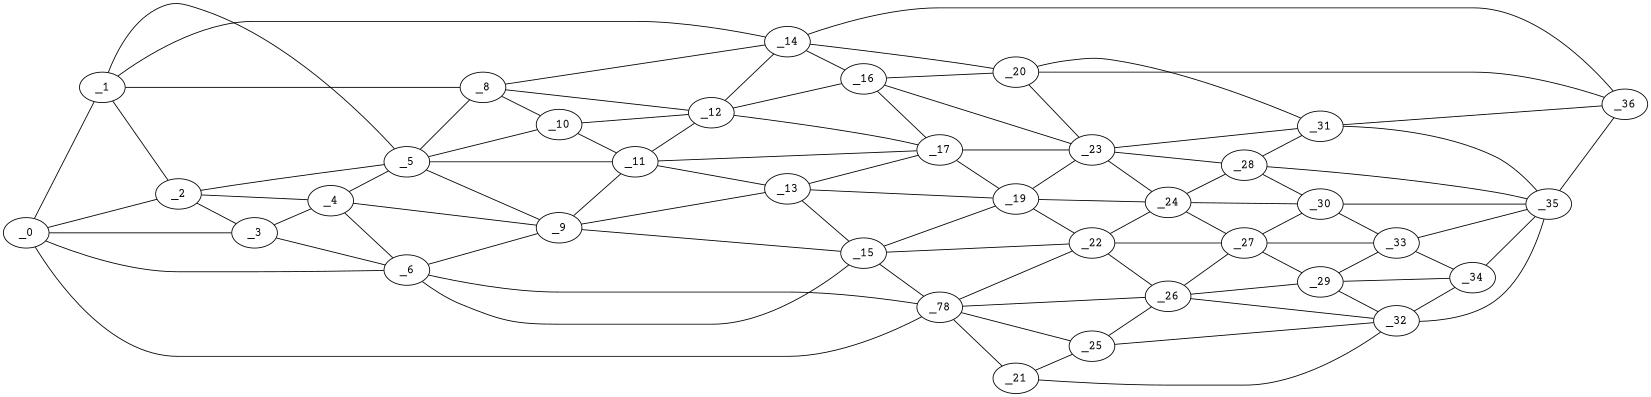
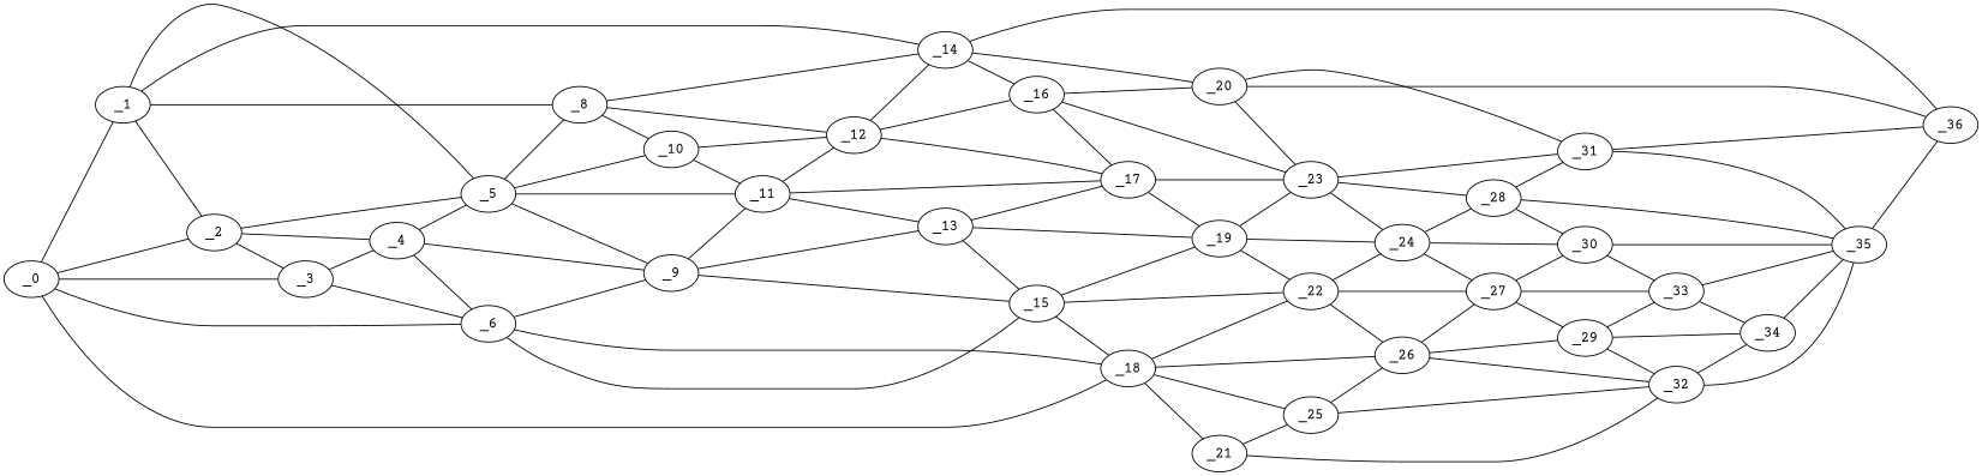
  graph {
    fontname="Courier Prime"
    rankdir=LR
    node [fontname="Courier Prime" x=88 y=86]
    edge [fontname="Courier Prime" valence=2]
    _0 [x=31 y=65]
    _1 [x=35 y=100]
    _2 [x=37]
    _3 [x=38 y=77]
    _6 [x=46 y=74]
-   _18 [x=73 y=58 label=_78]
+   _18 [x=73 y=58]
    _5 [x=45 y=87]
    _8 [x=48 y=97]
    _14 [x=62 y=112]
    _4 [x=45 y=79]
    _9 [x=53 y=76]
    _15 [x=64 y=70]
    _21 [x=78 y=7]
    _22 [x=78 y=73]
    _25 [y=47]
    _26 [y=66]
    _10 [x=54 y=97]
    _11 [x=58]
    _12 [x=58 y=99]
    _16 [x=66 y=98]
    _20 [x=76 y=104]
    _36 [x=103 y=104]
    _13 [x=60 y=80]
    _19 [x=76 y=81]
    _32 [x=96 y=61]
    _24 [x=84 y=82]
    _27 [y=72]
    _29 [x=92 y=68]
    _17 [x=68 y=90]
    _23 [x=81 y=96]
    _31 [x=93 y=96]
    _35 [x=101 y=90]
    _34 [x=97 y=70]
    _28 [x=90 y=88]
    _30 [x=93 y=84]
    _33 [x=96 y=76]
    _0 -- _1 [valence=1]
    _0 -- _2
    _0 -- _3
    _0 -- _6
    _0 -- _18 [valence=1]
    _1 -- _2
    _1 -- _5
    _1 -- _8
    _1 -- _14 [valence=1]
    _2 -- _3
    _2 -- _5 [valence=1]
    _2 -- _4
    _3 -- _6 [valence=1]
    _3 -- _4 [valence=1]
    _6 -- _18 [valence=1]
    _6 -- _9
    _6 -- _15 [valence=1]
    _18 -- _21
    _18 -- _22
    _18 -- _25 [valence=1]
    _18 -- _26
    _5 -- _8
    _5 -- _9
    _5 -- _10
    _5 -- _11 [valence=1]
    _8 -- _14 [valence=1]
    _8 -- _10 [valence=1]
    _8 -- _12 [valence=1]
    _14 -- _16 [valence=1]
    _14 -- _20
    _14 -- _36 [valence=1]
    _4 -- _6 [valence=1]
    _4 -- _5 [valence=1]
    _4 -- _9
    _9 -- _15
    _9 -- _11
    _9 -- _13
    _15 -- _18
    _15 -- _22
    _15 -- _19
    _21 -- _25
    _21 -- _32 [valence=1]
    _22 -- _26
    _22 -- _24 [valence=1]
    _22 -- _27
    _25 -- _26
    _25 -- _32 [valence=1]
    _26 -- _32
    _26 -- _27 [valence=1]
    _26 -- _29 [valence=1]
    _10 -- _11 [valence=1]
    _10 -- _12
    _11 -- _12
    _11 -- _13
    _11 -- _17
    _12 -- _14
    _12 -- _16
    _12 -- _17 [valence=1]
    _16 -- _20 [valence=1]
    _16 -- _17
    _16 -- _23 [valence=1]
    _20 -- _36 [valence=1]
    _20 -- _23
    _20 -- _31 [valence=1]
    _13 -- _15 [valence=1]
    _13 -- _19
    _13 -- _17
    _19 -- _22 [valence=1]
    _19 -- _24
    _19 -- _23
    _32 -- _35 [valence=1]
    _32 -- _34 [valence=1]
    _24 -- _27
    _24 -- _28
    _24 -- _30
    _27 -- _29 [valence=1]
    _27 -- _30
    _27 -- _33
    _29 -- _32
    _29 -- _34 [valence=1]
    _29 -- _33
    _17 -- _19 [valence=1]
    _17 -- _23
    _23 -- _24 [valence=1]
    _23 -- _31 [valence=1]
    _23 -- _28
    _31 -- _36
    _31 -- _35 [valence=1]
    _35 -- _36 [valence=1]
    _34 -- _35
    _28 -- _31
    _28 -- _35
    _28 -- _30 [valence=1]
    _30 -- _35
    _30 -- _33
    _33 -- _35 [valence=1]
    _33 -- _34
  }
